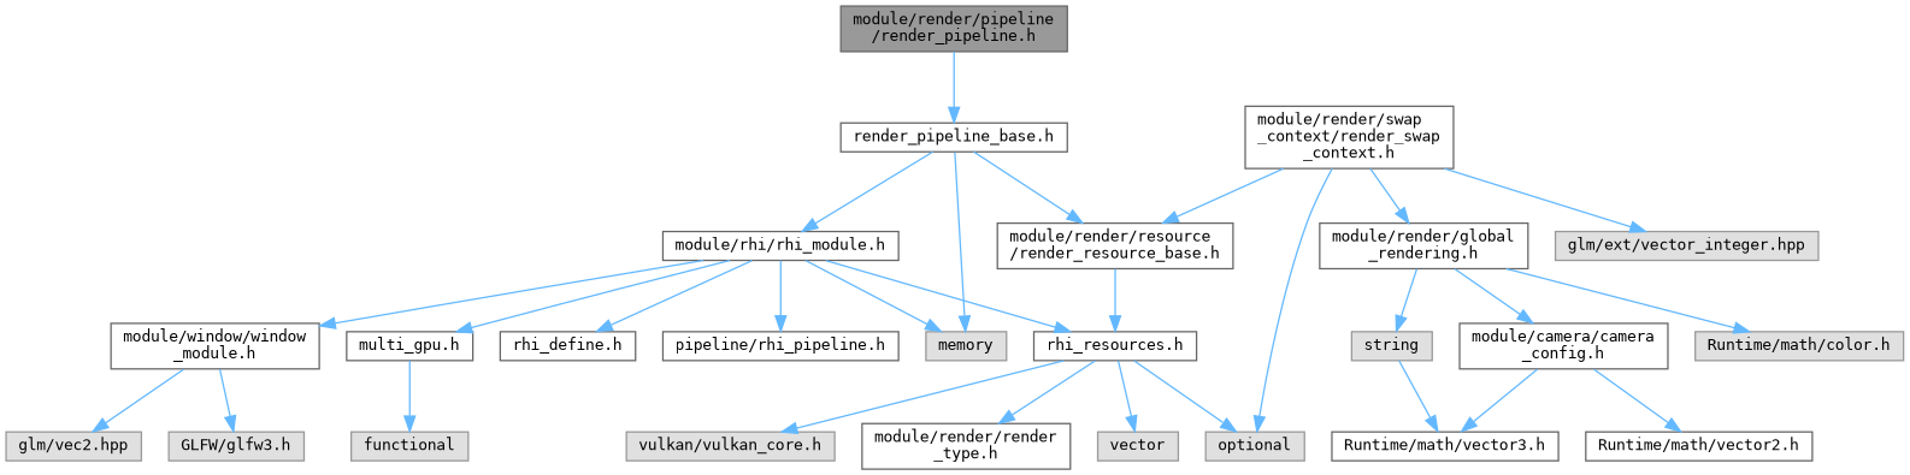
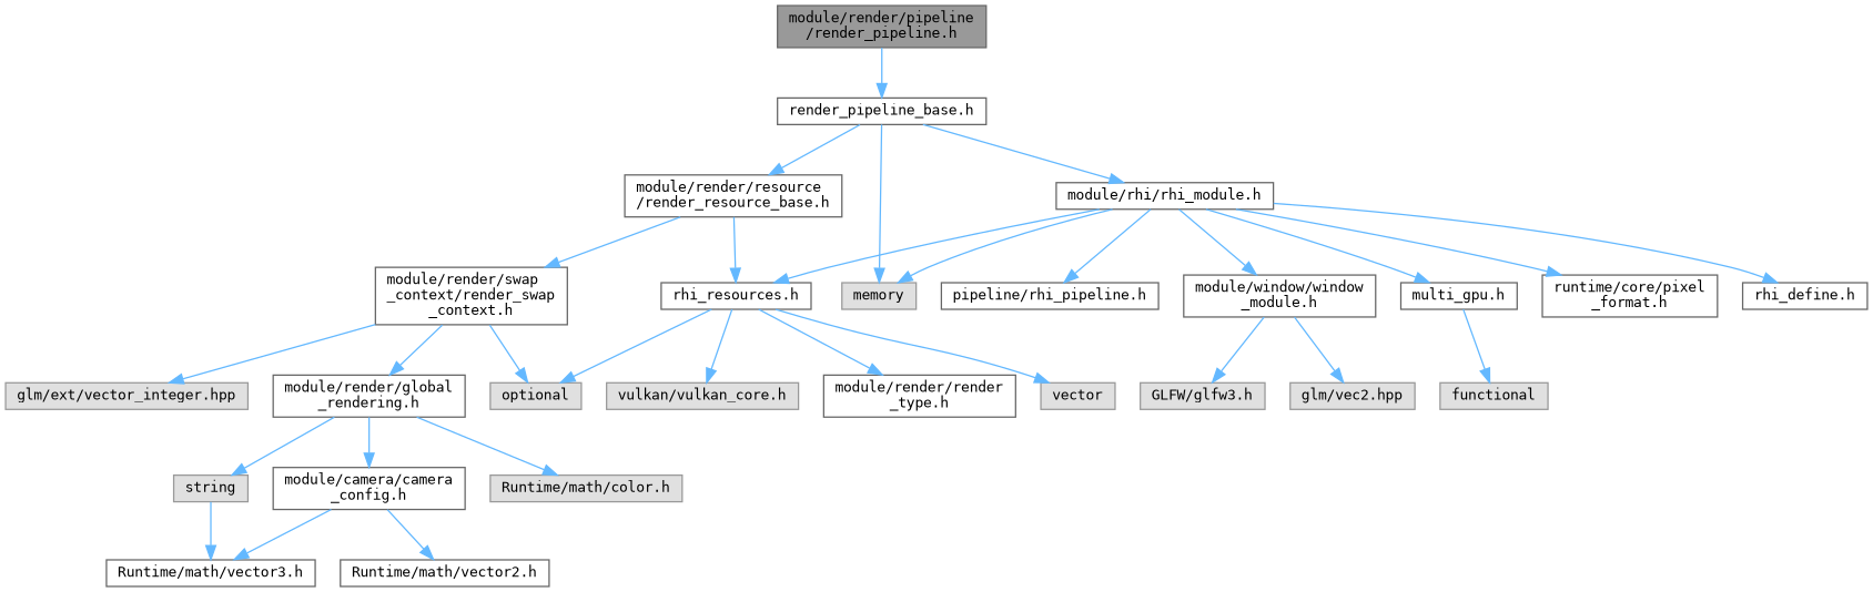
  digraph {
    fontname="DejaVu Sans Mono"
    node [color=grey40 fillcolor=white fontname="DejaVu Sans Mono" fontsize=10 shape=box style=filled]
    edge [color=steelblue1 fontname="DejaVu Sans Mono" fontsize=10 labelfontname=Helvetica labelfontsize=10 style=solid]
    n1 [color=gray40 fillcolor=grey60 fontcolor=black height=0.2 label="module/render/pipeline\l/render_pipeline.h" width=0.4]
    n2 [height=0.2 label="render_pipeline_base.h" width=0.4]
    n3 [color=grey60 fillcolor="#E0E0E0" height=0.2 label=memory width=0.4]
    n4 [height=0.2 label="module/render/resource\l/render_resource_base.h" width=0.4]
    n5 [height=0.2 label="module/rhi/rhi_module.h" width=0.4]
    n6 [height=0.2 label="module/render/swap\l_context/render_swap\l_context.h" width=0.4]
    n7 [height=0.2 label="rhi_resources.h" width=0.4]
    n8 [height=0.2 label="module/window/window\l_module.h" width=0.4]
    n9 [height=0.2 label="multi_gpu.h" width=0.4]
+   n10 [height=0.2 label="runtime/core/pixel\l_format.h" width=0.4]
    n11 [height=0.2 label="rhi_define.h" width=0.4]
    n12 [height=0.2 label="pipeline/rhi_pipeline.h" width=0.4]
    n13 [color=grey60 fillcolor="#E0E0E0" height=0.2 label=optional width=0.4]
    n14 [height=0.2 label="module/render/global\l_rendering.h" width=0.4]
    n15 [color=grey60 fillcolor="#E0E0E0" height=0.2 label="glm/ext/vector_integer.hpp" width=0.4]
    n16 [color=grey60 fillcolor="#E0E0E0" height=0.2 label=string width=0.4]
    n17 [height=0.2 label="module/camera/camera\l_config.h" width=0.4]
    n18 [color=grey60 fillcolor="#E0E0E0" height=0.2 label="Runtime/math/color.h" width=0.4]
    n19 [height=0.2 label="Runtime/math/vector3.h" width=0.4]
    n20 [height=0.2 label="Runtime/math/vector2.h" width=0.4]
    n21 [color=grey60 fillcolor="#E0E0E0" height=0.2 label="GLFW/glfw3.h" width=0.4]
    n22 [color=grey60 fillcolor="#E0E0E0" height=0.2 label="glm/vec2.hpp" width=0.4]
    n23 [color=grey60 fillcolor="#E0E0E0" height=0.2 label=functional width=0.4]
    n24 [color=grey60 fillcolor="#E0E0E0" height=0.2 label="vulkan/vulkan_core.h" width=0.4]
    n25 [height=0.2 label="module/render/render\l_type.h" width=0.4]
    n26 [color=grey60 fillcolor="#E0E0E0" height=0.2 label=vector width=0.4]
    n1 -> n2
    n2 -> n3
    n2 -> n4
    n2 -> n5
-   n6 -> n4
+   n4 -> n6
    n4 -> n7
    n5 -> n3
    n5 -> n7
    n5 -> n8
    n5 -> n9
+   n5 -> n10
    n5 -> n11
    n5 -> n12
    n6 -> n13
    n6 -> n14
    n6 -> n15
    n7 -> n13
    n7 -> n24
    n7 -> n25
    n7 -> n26
    n8 -> n21
    n8 -> n22
    n9 -> n23
    n14 -> n16
    n14 -> n17
    n14 -> n18
    n16 -> n19
    n17 -> n19
    n17 -> n20
  }
